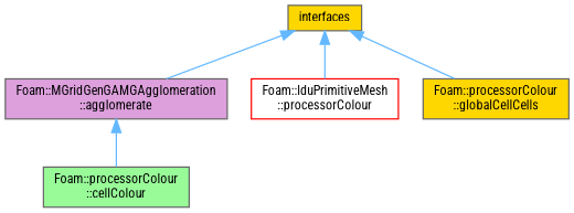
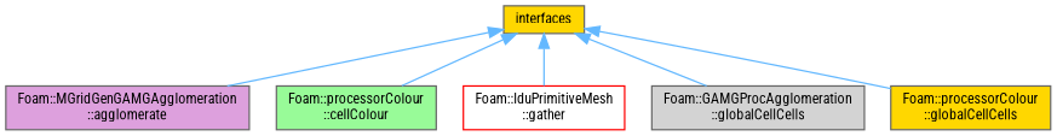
  digraph {
    fontname="Roboto Condensed"
    rankdir=TB
    node [color=grey40 fillcolor=gold fontname="Roboto Condensed" fontsize=10 shape=box style=filled]
    edge [color=steelblue1 dir=back fontname="Roboto Condensed" fontsize=10 labelfontname=Helvetica labelfontsize=10 style=solid]
    n1 [color=gray40 fontcolor=black height=0.2 label=interfaces width=0.4]
    n2 [fillcolor=plum height=0.2 label="Foam::MGridGenGAMGAgglomeration\l::agglomerate" width=0.4]
    n3 [fillcolor=palegreen height=0.2 label="Foam::processorColour\l::cellColour" width=0.4]
-   n4 [color=red fillcolor=white height=0.2 label="Foam::lduPrimitiveMesh\l::processorColour" width=0.4]
+   n4 [color=red fillcolor=white height=0.2 label="Foam::lduPrimitiveMesh\l::gather" width=0.4]
+   n5 [fillcolor=lightgrey height=0.2 label="Foam::GAMGProcAgglomeration\l::globalCellCells" width=0.4]
    n6 [height=0.2 label="Foam::processorColour\l::globalCellCells" width=0.4]
    n1 -> n2
-   n2 -> n3
+   n1 -> n3
    n1 -> n4
+   n1 -> n5
    n1 -> n6
  }
